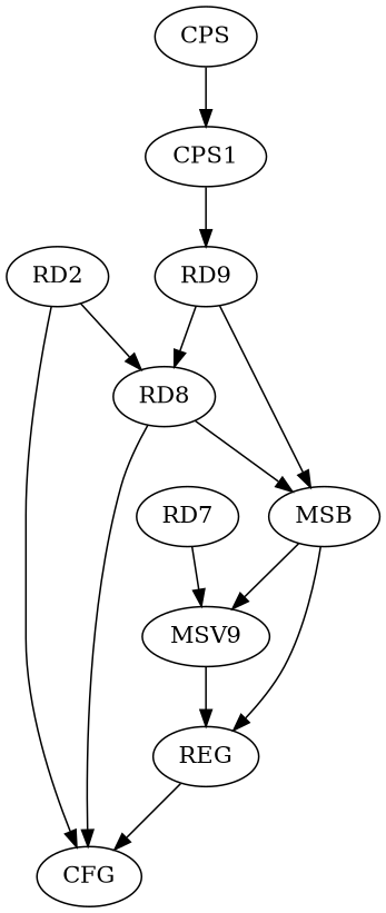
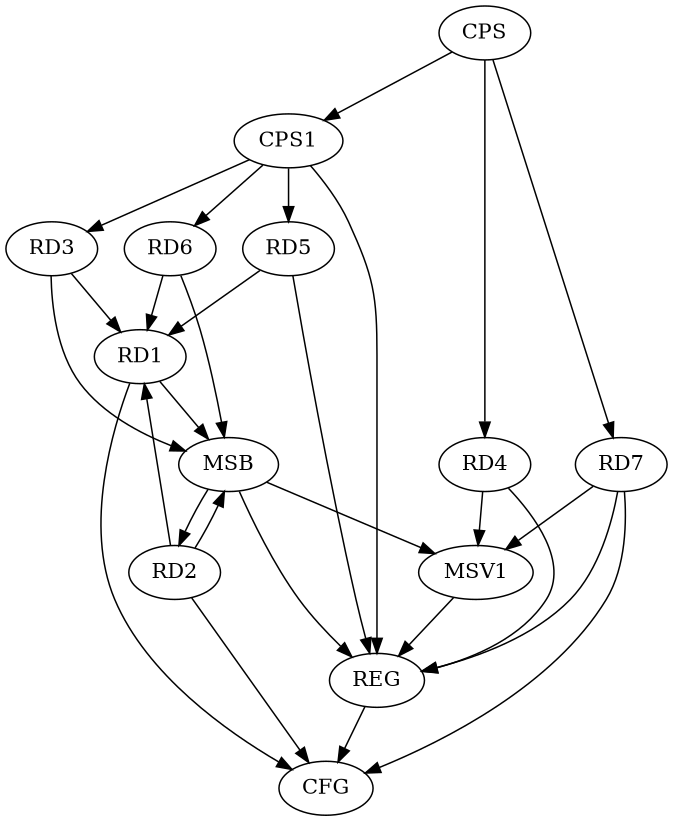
  strict digraph {
-   n1 [label=RD8]
+   n1 [label=RD1]
    n2 [label=MSB]
    n3 [label=CFG]
    n4 [label=RD2]
    n5 [label=REG]
-   n6 [label=MSV9]
-   n10 [label=RD9]
+   n6 [label=MSV1]
+   n7 [label=RD3]
+   n8 [label=RD4]
+   n9 [label=RD5]
+   n10 [label=RD6]
    n11 [label=RD7]
    n12 [label=CPS1]
    n13 [label=CPS]
    n1 -> n2
    n1 -> n3
+   n2 -> n4
    n2 -> n5
    n2 -> n6
    n4 -> n1
+   n4 -> n2
    n4 -> n3
    n5 -> n3
    n6 -> n5
+   n7 -> n1
+   n7 -> n2
+   n8 -> n5
+   n8 -> n6
+   n9 -> n1
+   n9 -> n5
    n10 -> n1
    n10 -> n2
+   n11 -> n3
+   n11 -> n5
    n11 -> n6
+   n12 -> n5
+   n12 -> n7
+   n12 -> n9
    n12 -> n10
+   n13 -> n8
+   n13 -> n11
    n13 -> n12
  }
